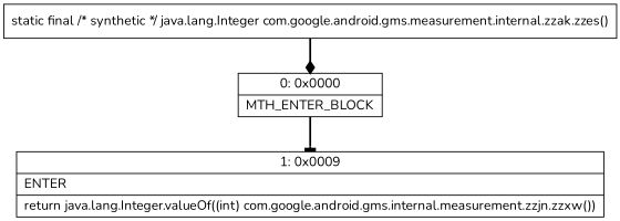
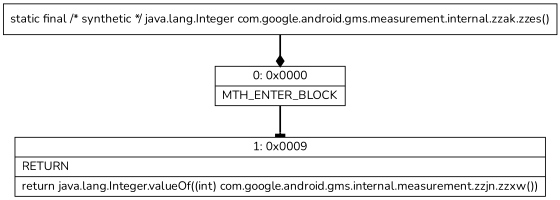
  digraph {
    fontname=Nunito
    node [shape=record fontname=Nunito]
    edge [style=bold fontname=Nunito]
    n1 [label="{0\:\ 0x0000|MTH_ENTER_BLOCK\l}"]
-   n2 [label="{1\:\ 0x0009|ENTER\l|return java.lang.Integer.valueOf((int) com.google.android.gms.internal.measurement.zzjn.zzxw())\l}"]
+   n2 [label="{1\:\ 0x0009|RETURN\l|return java.lang.Integer.valueOf((int) com.google.android.gms.internal.measurement.zzjn.zzxw())\l}"]
    n3 [label="{static final \/* synthetic *\/ java.lang.Integer com.google.android.gms.measurement.internal.zzak.zzes() }"]
    n1 -> n2 [arrowhead=tee]
    n3 -> n1 [arrowhead=diamond]
  }
